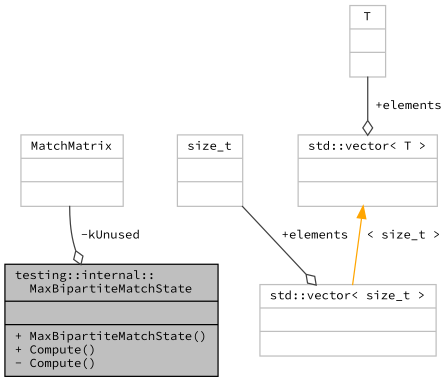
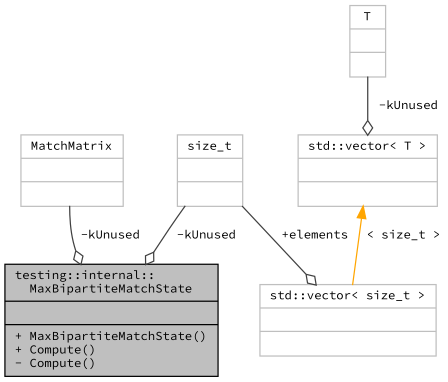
  digraph {
    fontname="Source Code Pro"
    node [color=grey75 fontname="Source Code Pro" fontsize=10 shape=record]
    edge [arrowhead=odiamond color=grey25 fontname="Source Code Pro" fontsize=10 labelfontname=Helvetica labelfontsize=10 style=solid]
    n1 [color=black fillcolor=grey75 fontcolor=black height=0.2 label="{testing::internal::\lMaxBipartiteMatchState\n||+ MaxBipartiteMatchState()\l+ Compute()\l- Compute()\l}" style=filled width=0.4]
    n2 [height=0.2 label="{MatchMatrix\n||}" width=0.4]
    n3 [height=0.2 label="{size_t\n||}" width=0.4]
    n4 [height=0.2 label="{std::vector\< size_t \>\n||}" width=0.4]
    n5 [height=0.2 label="{std::vector\< T \>\n||}" width=0.4]
    n6 [height=0.2 label="{T\n||}" width=0.4]
    n2 -> n1 [label=" -kUnused"]
+   n3 -> n1 [label=" -kUnused"]
    n3 -> n4 [label=" +elements"]
    n5 -> n4 [color=orange dir=back label=" \< size_t \>" arrowhead=""]
-   n6 -> n5 [label=" +elements"]
+   n6 -> n5 [label=" -kUnused"]
  }
